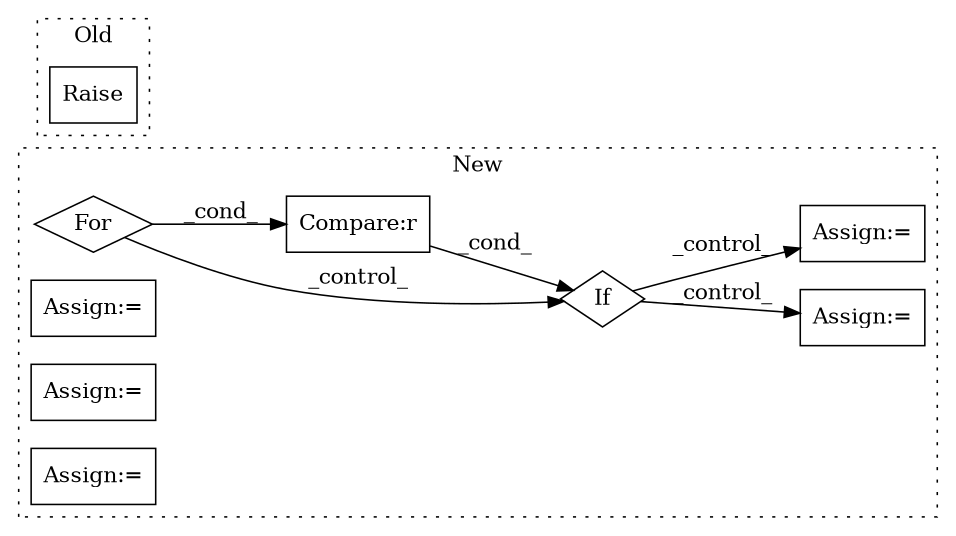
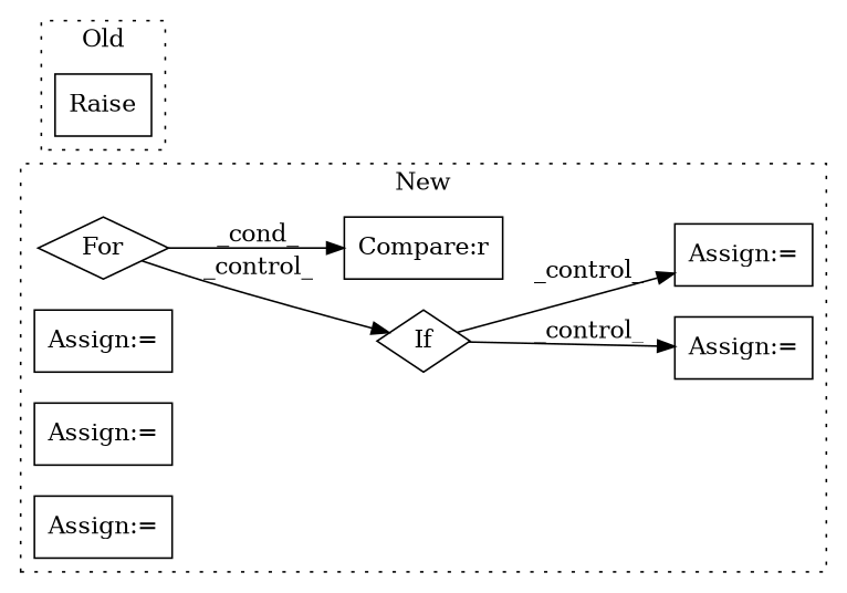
  digraph {
    rankdir=LR
    node [a=68 l=15 shape=box]
    n1 [a=107 l="4,18" label=For s="1788,1813" shape=diamond]
    n2 [label="Assign:=" s=1973]
    n3 [a=96 l=3 label=If s=1871 shape=diamond]
    n4 [l=4 label="Assign:=" s=2078]
    n5 [a=40 l=23 label="Compare:r" s=1874]
    n6 [l=3 label="Assign:=" s=1738]
    n7 [l=4 label="Assign:=" s=2282]
    n8 [label="Assign:=" s=2185]
    n9 [a=91 l=6 label=Raise s=1152]
    subgraph cluster_1 {
      label=New
      style=dotted
      n1
      n2
      n3
      n4
      n5
      n6
      n7
      n8
    }
    subgraph cluster_2 {
      label=Old
      style=dotted
      n9
    }
    n1 -> n3 [label=_control_]
    n1 -> n5 [label=_cond_]
    n3 -> n2 [label=_control_]
    n3 -> n4 [label=_control_]
-   n5 -> n3 [label=_cond_]
  }
